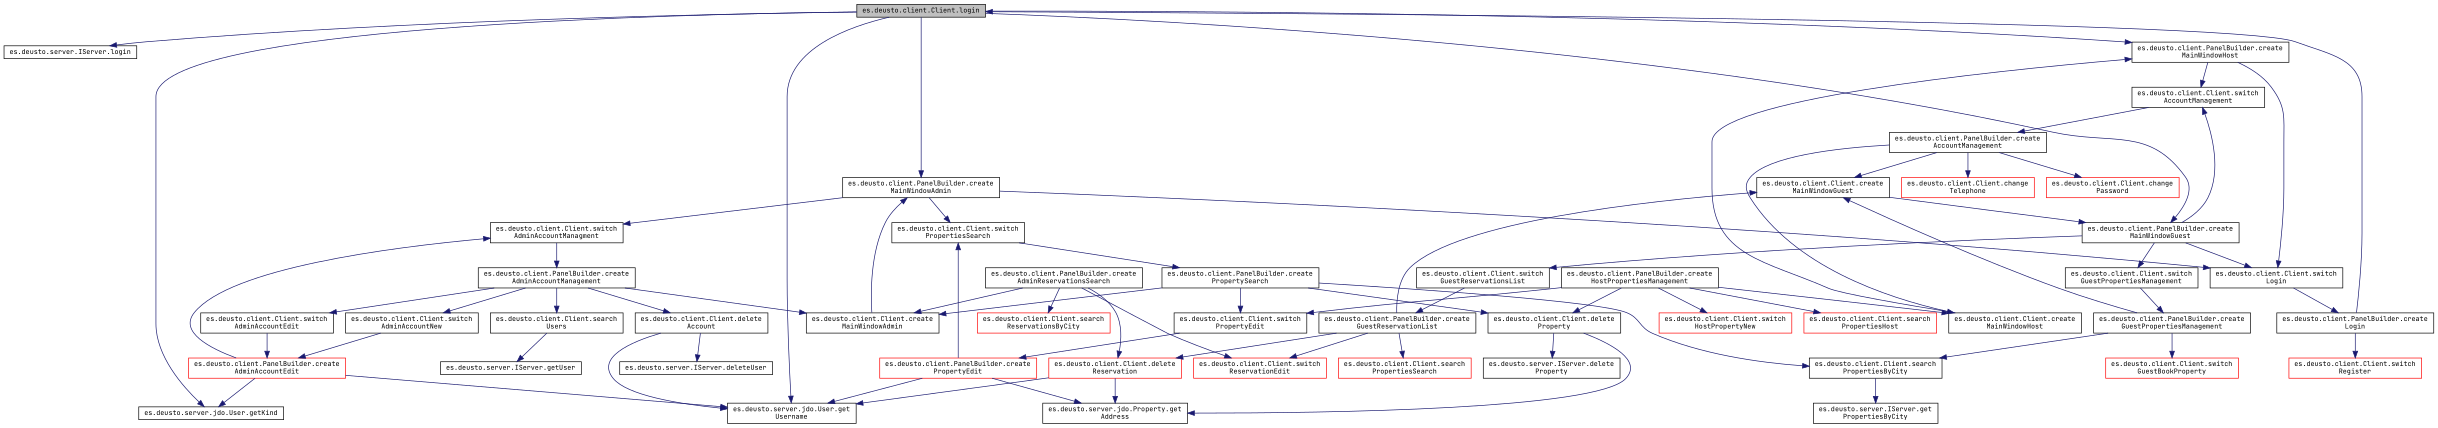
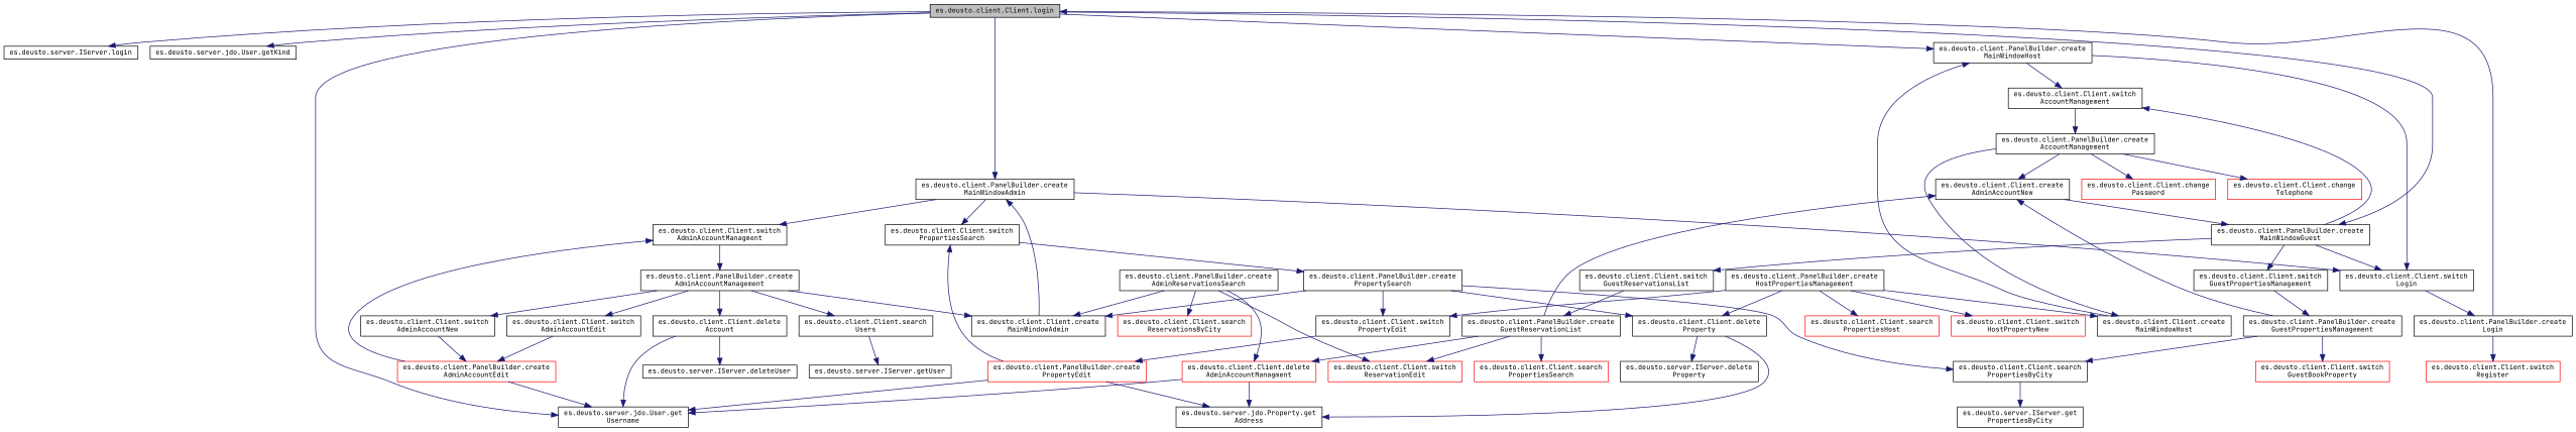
  digraph {
    fontname="JetBrains Mono"
    rankdir=TB
    node [color=black fillcolor=white fontname="JetBrains Mono" fontsize=10 shape=record style=filled]
    edge [color=midnightblue fontname="JetBrains Mono" fontsize=10 labelfontname=Helvetica labelfontsize=10 style=solid]
    n1 [fillcolor=grey75 fontcolor=black height=0.2 label="es.deusto.client.Client.login" width=0.4]
    n2 [height=0.2 label="es.deusto.server.IServer.login" width=0.4]
    n3 [height=0.2 label="es.deusto.server.jdo.User.getKind" width=0.4]
    n4 [height=0.2 label="es.deusto.client.PanelBuilder.create\lMainWindowAdmin" width=0.4]
    n5 [height=0.2 label="es.deusto.client.PanelBuilder.create\lMainWindowHost" width=0.4]
    n6 [height=0.2 label="es.deusto.client.PanelBuilder.create\lMainWindowGuest" width=0.4]
    n7 [height=0.2 label="es.deusto.server.jdo.User.get\lUsername" width=0.4]
    n8 [height=0.2 label="es.deusto.client.Client.switch\lPropertiesSearch" width=0.4]
    n9 [height=0.2 label="es.deusto.client.Client.switch\lLogin" width=0.4]
    n10 [height=0.2 label="es.deusto.client.Client.switch\lAdminAccountManagment" width=0.4]
    n11 [height=0.2 label="es.deusto.client.Client.switch\lAccountManagement" width=0.4]
    n12 [height=0.2 label="es.deusto.client.Client.switch\lGuestPropertiesManagement" width=0.4]
    n13 [height=0.2 label="es.deusto.client.Client.switch\lGuestReservationsList" width=0.4]
    n14 [height=0.2 label="es.deusto.client.PanelBuilder.create\lPropertySearch" width=0.4]
    n15 [height=0.2 label="es.deusto.client.PanelBuilder.create\lLogin" width=0.4]
    n16 [height=0.2 label="es.deusto.client.PanelBuilder.create\lAdminAccountManagement" width=0.4]
    n17 [height=0.2 label="es.deusto.client.Client.search\lPropertiesByCity" width=0.4]
    n18 [height=0.2 label="es.deusto.client.Client.delete\lProperty" width=0.4]
    n19 [height=0.2 label="es.deusto.client.Client.switch\lPropertyEdit" width=0.4]
    n20 [height=0.2 label="es.deusto.client.Client.create\lMainWindowAdmin" width=0.4]
    n21 [height=0.2 label="es.deusto.server.IServer.get\lPropertiesByCity" width=0.4]
    n22 [height=0.2 label="es.deusto.server.IServer.delete\lProperty" width=0.4]
    n23 [height=0.2 label="es.deusto.server.jdo.Property.get\lAddress" width=0.4]
    n24 [color=red height=0.2 label="es.deusto.client.PanelBuilder.create\lPropertyEdit" width=0.4]
    n25 [height=0.2 label="es.deusto.client.PanelBuilder.create\lHostPropertiesManagement" width=0.4]
    n26 [color=red height=0.2 label="es.deusto.client.Client.search\lPropertiesHost" width=0.4]
    n27 [color=red height=0.2 label="es.deusto.client.Client.switch\lHostPropertyNew" width=0.4]
    n28 [height=0.2 label="es.deusto.client.Client.create\lMainWindowHost" width=0.4]
    n29 [height=0.2 label="es.deusto.client.PanelBuilder.create\lAccountManagement" width=0.4]
-   n30 [height=0.2 label="es.deusto.client.Client.create\lMainWindowGuest" width=0.4]
+   n30 [height=0.2 label="es.deusto.client.Client.create\lAdminAccountNew" width=0.4]
    n31 [color=red height=0.2 label="es.deusto.client.Client.change\lPassword" width=0.4]
    n32 [color=red height=0.2 label="es.deusto.client.Client.change\lTelephone" width=0.4]
    n33 [height=0.2 label="es.deusto.client.PanelBuilder.create\lGuestPropertiesManagement" width=0.4]
    n34 [height=0.2 label="es.deusto.client.PanelBuilder.create\lGuestReservationList" width=0.4]
    n35 [color=red height=0.2 label="es.deusto.client.Client.switch\lGuestBookProperty" width=0.4]
    n36 [color=red height=0.2 label="es.deusto.client.Client.search\lPropertiesSearch" width=0.4]
-   n37 [color=red height=0.2 label="es.deusto.client.Client.delete\lReservation" width=0.4]
+   n37 [color=red height=0.2 label="es.deusto.client.Client.delete\lAdminAccountManagment" width=0.4]
    n38 [color=red height=0.2 label="es.deusto.client.Client.switch\lReservationEdit" width=0.4]
    n39 [color=red height=0.2 label="es.deusto.client.Client.switch\lRegister" width=0.4]
    n40 [height=0.2 label="es.deusto.client.Client.search\lUsers" width=0.4]
    n41 [height=0.2 label="es.deusto.client.Client.delete\lAccount" width=0.4]
    n42 [height=0.2 label="es.deusto.client.Client.switch\lAdminAccountEdit" width=0.4]
    n43 [height=0.2 label="es.deusto.client.Client.switch\lAdminAccountNew" width=0.4]
    n44 [height=0.2 label="es.deusto.server.IServer.getUser" width=0.4]
    n45 [height=0.2 label="es.deusto.server.IServer.deleteUser" width=0.4]
    n46 [color=red height=0.2 label="es.deusto.client.PanelBuilder.create\lAdminAccountEdit" width=0.4]
    n47 [height=0.2 label="es.deusto.client.PanelBuilder.create\lAdminReservationsSearch" width=0.4]
    n48 [color=red height=0.2 label="es.deusto.client.Client.search\lReservationsByCity" width=0.4]
    n1 -> n2
    n1 -> n3
    n1 -> n4
    n1 -> n5
    n1 -> n6
    n1 -> n7
    n4 -> n8
    n4 -> n9
    n4 -> n10
    n5 -> n9
    n5 -> n11
    n6 -> n9
    n6 -> n11
    n6 -> n12
    n6 -> n13
    n8 -> n14
    n9 -> n15
    n10 -> n16
    n11 -> n29
    n12 -> n33
    n13 -> n34
    n14 -> n17
    n14 -> n18
    n14 -> n19
    n14 -> n20
    n15 -> n1
    n15 -> n39
    n16 -> n20
    n16 -> n40
    n16 -> n41
    n16 -> n42
    n16 -> n43
    n17 -> n21
    n18 -> n22
    n18 -> n23
    n19 -> n24
    n20 -> n4
    n24 -> n7
    n24 -> n8
    n24 -> n23
    n25 -> n18
    n25 -> n19
    n25 -> n26
    n25 -> n27
    n25 -> n28
    n28 -> n5
    n29 -> n28
    n29 -> n30
    n29 -> n31
    n29 -> n32
    n30 -> n6
    n33 -> n17
    n33 -> n30
    n33 -> n35
    n34 -> n30
    n34 -> n36
    n34 -> n37
    n34 -> n38
    n37 -> n7
    n37 -> n23
    n40 -> n44
    n41 -> n7
    n41 -> n45
    n42 -> n46
    n43 -> n46
-   n46 -> n3
    n46 -> n7
    n46 -> n10
    n47 -> n20
    n47 -> n37
    n47 -> n38
    n47 -> n48
  }
